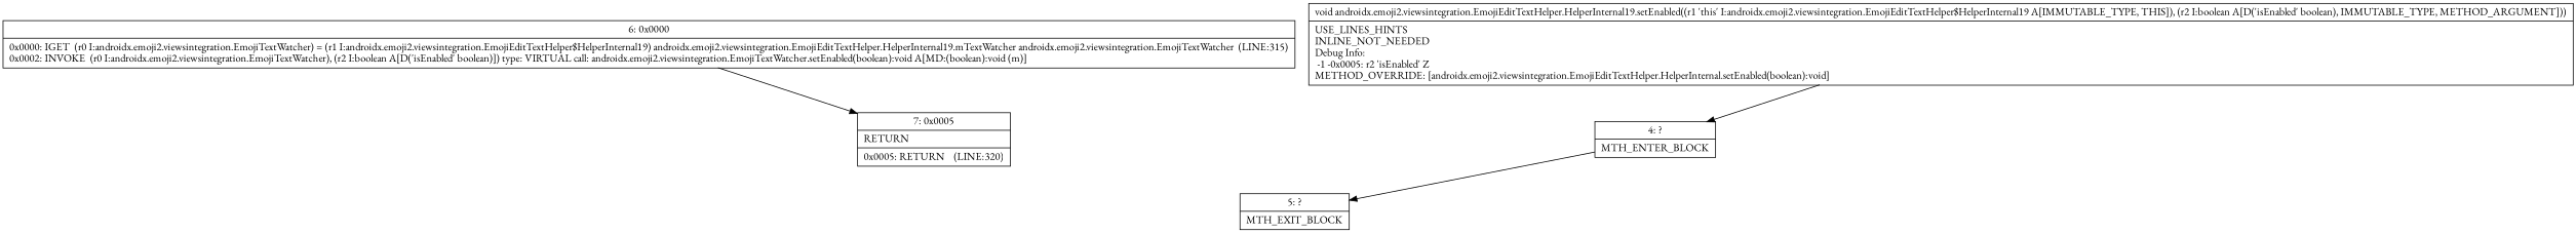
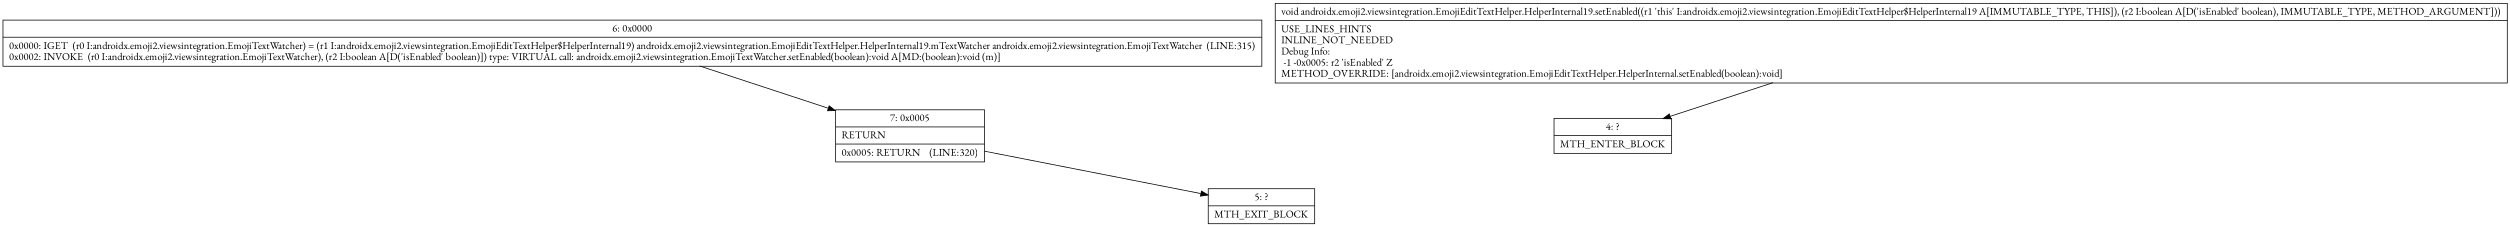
  digraph {
    fontname="EB Garamond"
    node [fontname="EB Garamond" shape=record]
    edge [fontname="EB Garamond"]
    n1 [label="{4\:\ ?|MTH_ENTER_BLOCK\l}"]
    n2 [label="{6\:\ 0x0000|0x0000: IGET  (r0 I:androidx.emoji2.viewsintegration.EmojiTextWatcher) = (r1 I:androidx.emoji2.viewsintegration.EmojiEditTextHelper$HelperInternal19) androidx.emoji2.viewsintegration.EmojiEditTextHelper.HelperInternal19.mTextWatcher androidx.emoji2.viewsintegration.EmojiTextWatcher  (LINE:315)\l0x0002: INVOKE  (r0 I:androidx.emoji2.viewsintegration.EmojiTextWatcher), (r2 I:boolean A[D('isEnabled' boolean)]) type: VIRTUAL call: androidx.emoji2.viewsintegration.EmojiTextWatcher.setEnabled(boolean):void A[MD:(boolean):void (m)]\l}"]
    n3 [label="{7\:\ 0x0005|RETURN\l|0x0005: RETURN    (LINE:320)\l}"]
    n4 [label="{5\:\ ?|MTH_EXIT_BLOCK\l}"]
    n5 [label="{void androidx.emoji2.viewsintegration.EmojiEditTextHelper.HelperInternal19.setEnabled((r1 'this' I:androidx.emoji2.viewsintegration.EmojiEditTextHelper$HelperInternal19 A[IMMUTABLE_TYPE, THIS]), (r2 I:boolean A[D('isEnabled' boolean), IMMUTABLE_TYPE, METHOD_ARGUMENT]))  | USE_LINES_HINTS\lINLINE_NOT_NEEDED\lDebug Info:\l  \-1 \-0x0005: r2 'isEnabled' Z\lMETHOD_OVERRIDE: [androidx.emoji2.viewsintegration.EmojiEditTextHelper.HelperInternal.setEnabled(boolean):void]\l}"]
    n2 -> n3
-   n1 -> n4
+   n3 -> n4
    n5 -> n1
  }
